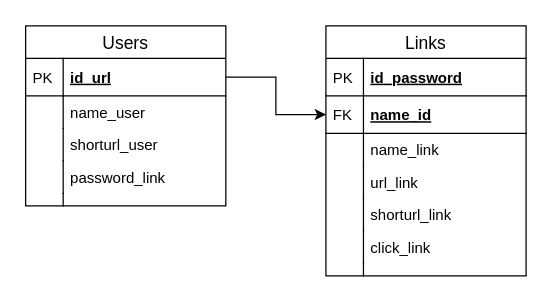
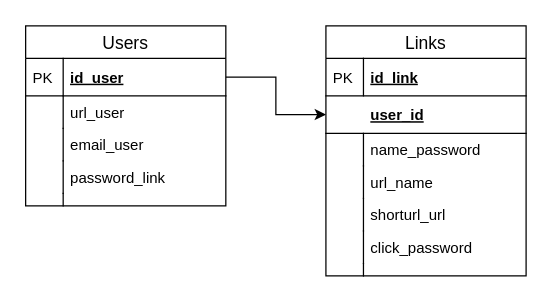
  <mxCell id="0" />
  <mxCell id="1" parent="0" />
  <mxCell id="2" value="Links" style="swimlane;fontStyle=0;childLayout=stackLayout;horizontal=1;startSize=26;horizontalStack=0;resizeParent=1;resizeParentMax=0;resizeLast=0;collapsible=1;marginBottom=0;align=center;fontSize=14;" vertex="1" parent="1"><mxGeometry x="260" y="20" width="160" height="200" as="geometry" /></mxCell>
- <mxCell id="3" value="id_password" style="shape=partialRectangle;top=0;left=0;right=0;bottom=1;align=left;verticalAlign=middle;fillColor=none;spacingLeft=34;spacingRight=4;overflow=hidden;rotatable=0;points=[[0,0.5],[1,0.5]];portConstraint=eastwest;dropTarget=0;fontStyle=5;fontSize=12;" vertex="1" parent="2"><mxGeometry y="26" width="160" height="30" as="geometry" /></mxCell>
+ <mxCell id="3" value="id_link" style="shape=partialRectangle;top=0;left=0;right=0;bottom=1;align=left;verticalAlign=middle;fillColor=none;spacingLeft=34;spacingRight=4;overflow=hidden;rotatable=0;points=[[0,0.5],[1,0.5]];portConstraint=eastwest;dropTarget=0;fontStyle=5;fontSize=12;" vertex="1" parent="2"><mxGeometry y="26" width="160" height="30" as="geometry" /></mxCell>
  <mxCell id="4" value="PK" style="shape=partialRectangle;top=0;left=0;bottom=0;fillColor=none;align=left;verticalAlign=middle;spacingLeft=4;spacingRight=4;overflow=hidden;rotatable=0;points=[];portConstraint=eastwest;part=1;fontSize=12;" vertex="1" connectable="0" parent="3"><mxGeometry width="30" height="30" as="geometry" /></mxCell>
- <mxCell id="5" value="name_id" style="shape=partialRectangle;top=0;left=0;right=0;bottom=1;align=left;verticalAlign=middle;fillColor=none;spacingLeft=34;spacingRight=4;overflow=hidden;rotatable=0;points=[[0,0.5],[1,0.5]];portConstraint=eastwest;dropTarget=0;fontStyle=5;fontSize=12;" vertex="1" parent="2"><mxGeometry y="56" width="160" height="30" as="geometry" /></mxCell>
- <mxCell id="6" value="FK" style="shape=partialRectangle;top=0;left=0;bottom=0;fillColor=none;align=left;verticalAlign=middle;spacingLeft=4;spacingRight=4;overflow=hidden;rotatable=0;points=[];portConstraint=eastwest;part=1;fontSize=12;" vertex="1" connectable="0" parent="5"><mxGeometry width="30" height="30" as="geometry" /></mxCell>
- <mxCell id="7" value="name_link" style="shape=partialRectangle;top=0;left=0;right=0;bottom=0;align=left;verticalAlign=top;fillColor=none;spacingLeft=34;spacingRight=4;overflow=hidden;rotatable=0;points=[[0,0.5],[1,0.5]];portConstraint=eastwest;dropTarget=0;fontSize=12;" vertex="1" parent="2"><mxGeometry y="86" width="160" height="26" as="geometry" /></mxCell>
+ <mxCell id="5" value="user_id" style="shape=partialRectangle;top=0;left=0;right=0;bottom=1;align=left;verticalAlign=middle;fillColor=none;spacingLeft=34;spacingRight=4;overflow=hidden;rotatable=0;points=[[0,0.5],[1,0.5]];portConstraint=eastwest;dropTarget=0;fontStyle=5;fontSize=12;" vertex="1" parent="2"><mxGeometry y="56" width="160" height="30" as="geometry" /></mxCell>
+ <mxCell id="7" value="name_password" style="shape=partialRectangle;top=0;left=0;right=0;bottom=0;align=left;verticalAlign=top;fillColor=none;spacingLeft=34;spacingRight=4;overflow=hidden;rotatable=0;points=[[0,0.5],[1,0.5]];portConstraint=eastwest;dropTarget=0;fontSize=12;" vertex="1" parent="2"><mxGeometry y="86" width="160" height="26" as="geometry" /></mxCell>
  <mxCell id="8" value="" style="shape=partialRectangle;top=0;left=0;bottom=0;fillColor=none;align=left;verticalAlign=top;spacingLeft=4;spacingRight=4;overflow=hidden;rotatable=0;points=[];portConstraint=eastwest;part=1;fontSize=12;" vertex="1" connectable="0" parent="7"><mxGeometry width="30" height="26" as="geometry" /></mxCell>
- <mxCell id="9" value="url_link" style="shape=partialRectangle;top=0;left=0;right=0;bottom=0;align=left;verticalAlign=top;fillColor=none;spacingLeft=34;spacingRight=4;overflow=hidden;rotatable=0;points=[[0,0.5],[1,0.5]];portConstraint=eastwest;dropTarget=0;fontSize=12;" vertex="1" parent="2"><mxGeometry y="112" width="160" height="26" as="geometry" /></mxCell>
+ <mxCell id="9" value="url_name" style="shape=partialRectangle;top=0;left=0;right=0;bottom=0;align=left;verticalAlign=top;fillColor=none;spacingLeft=34;spacingRight=4;overflow=hidden;rotatable=0;points=[[0,0.5],[1,0.5]];portConstraint=eastwest;dropTarget=0;fontSize=12;" vertex="1" parent="2"><mxGeometry y="112" width="160" height="26" as="geometry" /></mxCell>
  <mxCell id="10" value="" style="shape=partialRectangle;top=0;left=0;bottom=0;fillColor=none;align=left;verticalAlign=top;spacingLeft=4;spacingRight=4;overflow=hidden;rotatable=0;points=[];portConstraint=eastwest;part=1;fontSize=12;" vertex="1" connectable="0" parent="9"><mxGeometry width="30" height="26" as="geometry" /></mxCell>
- <mxCell id="11" value="shorturl_link" style="shape=partialRectangle;top=0;left=0;right=0;bottom=0;align=left;verticalAlign=top;fillColor=none;spacingLeft=34;spacingRight=4;overflow=hidden;rotatable=0;points=[[0,0.5],[1,0.5]];portConstraint=eastwest;dropTarget=0;fontSize=12;" vertex="1" parent="2"><mxGeometry y="138" width="160" height="26" as="geometry" /></mxCell>
+ <mxCell id="11" value="shorturl_url" style="shape=partialRectangle;top=0;left=0;right=0;bottom=0;align=left;verticalAlign=top;fillColor=none;spacingLeft=34;spacingRight=4;overflow=hidden;rotatable=0;points=[[0,0.5],[1,0.5]];portConstraint=eastwest;dropTarget=0;fontSize=12;" vertex="1" parent="2"><mxGeometry y="138" width="160" height="26" as="geometry" /></mxCell>
  <mxCell id="12" value="" style="shape=partialRectangle;top=0;left=0;bottom=0;fillColor=none;align=left;verticalAlign=top;spacingLeft=4;spacingRight=4;overflow=hidden;rotatable=0;points=[];portConstraint=eastwest;part=1;fontSize=12;" vertex="1" connectable="0" parent="11"><mxGeometry width="30" height="26" as="geometry" /></mxCell>
- <mxCell id="13" value="click_link" style="shape=partialRectangle;top=0;left=0;right=0;bottom=0;align=left;verticalAlign=top;fillColor=none;spacingLeft=34;spacingRight=4;overflow=hidden;rotatable=0;points=[[0,0.5],[1,0.5]];portConstraint=eastwest;dropTarget=0;fontSize=12;" vertex="1" parent="2"><mxGeometry y="164" width="160" height="26" as="geometry" /></mxCell>
+ <mxCell id="13" value="click_password" style="shape=partialRectangle;top=0;left=0;right=0;bottom=0;align=left;verticalAlign=top;fillColor=none;spacingLeft=34;spacingRight=4;overflow=hidden;rotatable=0;points=[[0,0.5],[1,0.5]];portConstraint=eastwest;dropTarget=0;fontSize=12;" vertex="1" parent="2"><mxGeometry y="164" width="160" height="26" as="geometry" /></mxCell>
  <mxCell id="14" value="" style="shape=partialRectangle;top=0;left=0;bottom=0;fillColor=none;align=left;verticalAlign=top;spacingLeft=4;spacingRight=4;overflow=hidden;rotatable=0;points=[];portConstraint=eastwest;part=1;fontSize=12;" vertex="1" connectable="0" parent="13"><mxGeometry width="30" height="26" as="geometry" /></mxCell>
  <mxCell id="15" value="" style="shape=partialRectangle;top=0;left=0;right=0;bottom=0;align=left;verticalAlign=top;fillColor=none;spacingLeft=34;spacingRight=4;overflow=hidden;rotatable=0;points=[[0,0.5],[1,0.5]];portConstraint=eastwest;dropTarget=0;fontSize=12;" vertex="1" parent="2"><mxGeometry y="190" width="160" height="10" as="geometry" /></mxCell>
  <mxCell id="16" value="" style="shape=partialRectangle;top=0;left=0;bottom=0;fillColor=none;align=left;verticalAlign=top;spacingLeft=4;spacingRight=4;overflow=hidden;rotatable=0;points=[];portConstraint=eastwest;part=1;fontSize=12;" vertex="1" connectable="0" parent="15"><mxGeometry width="30" height="10" as="geometry" /></mxCell>
  <mxCell id="17" style="edgeStyle=orthogonalEdgeStyle;rounded=0;orthogonalLoop=1;jettySize=auto;html=1;entryX=0;entryY=0.5;entryDx=0;entryDy=0;" edge="1" parent="1" source="19" target="5"><mxGeometry relative="1" as="geometry" /></mxCell>
  <mxCell id="18" value="Users" style="swimlane;fontStyle=0;childLayout=stackLayout;horizontal=1;startSize=26;horizontalStack=0;resizeParent=1;resizeParentMax=0;resizeLast=0;collapsible=1;marginBottom=0;align=center;fontSize=14;" vertex="1" parent="1"><mxGeometry x="20" y="20" width="160" height="144" as="geometry" /></mxCell>
- <mxCell id="19" value="id_url" style="shape=partialRectangle;top=0;left=0;right=0;bottom=1;align=left;verticalAlign=middle;fillColor=none;spacingLeft=34;spacingRight=4;overflow=hidden;rotatable=0;points=[[0,0.5],[1,0.5]];portConstraint=eastwest;dropTarget=0;fontStyle=5;fontSize=12;" vertex="1" parent="18"><mxGeometry y="26" width="160" height="30" as="geometry" /></mxCell>
+ <mxCell id="19" value="id_user" style="shape=partialRectangle;top=0;left=0;right=0;bottom=1;align=left;verticalAlign=middle;fillColor=none;spacingLeft=34;spacingRight=4;overflow=hidden;rotatable=0;points=[[0,0.5],[1,0.5]];portConstraint=eastwest;dropTarget=0;fontStyle=5;fontSize=12;" vertex="1" parent="18"><mxGeometry y="26" width="160" height="30" as="geometry" /></mxCell>
  <mxCell id="20" value="PK" style="shape=partialRectangle;top=0;left=0;bottom=0;fillColor=none;align=left;verticalAlign=middle;spacingLeft=4;spacingRight=4;overflow=hidden;rotatable=0;points=[];portConstraint=eastwest;part=1;fontSize=12;" vertex="1" connectable="0" parent="19"><mxGeometry width="30" height="30" as="geometry" /></mxCell>
- <mxCell id="21" value="name_user" style="shape=partialRectangle;top=0;left=0;right=0;bottom=0;align=left;verticalAlign=top;fillColor=none;spacingLeft=34;spacingRight=4;overflow=hidden;rotatable=0;points=[[0,0.5],[1,0.5]];portConstraint=eastwest;dropTarget=0;fontSize=12;" vertex="1" parent="18"><mxGeometry y="56" width="160" height="26" as="geometry" /></mxCell>
+ <mxCell id="21" value="url_user" style="shape=partialRectangle;top=0;left=0;right=0;bottom=0;align=left;verticalAlign=top;fillColor=none;spacingLeft=34;spacingRight=4;overflow=hidden;rotatable=0;points=[[0,0.5],[1,0.5]];portConstraint=eastwest;dropTarget=0;fontSize=12;" vertex="1" parent="18"><mxGeometry y="56" width="160" height="26" as="geometry" /></mxCell>
  <mxCell id="22" value="" style="shape=partialRectangle;top=0;left=0;bottom=0;fillColor=none;align=left;verticalAlign=top;spacingLeft=4;spacingRight=4;overflow=hidden;rotatable=0;points=[];portConstraint=eastwest;part=1;fontSize=12;" vertex="1" connectable="0" parent="21"><mxGeometry width="30" height="26" as="geometry" /></mxCell>
- <mxCell id="23" value="shorturl_user" style="shape=partialRectangle;top=0;left=0;right=0;bottom=0;align=left;verticalAlign=top;fillColor=none;spacingLeft=34;spacingRight=4;overflow=hidden;rotatable=0;points=[[0,0.5],[1,0.5]];portConstraint=eastwest;dropTarget=0;fontSize=12;" vertex="1" parent="18"><mxGeometry y="82" width="160" height="26" as="geometry" /></mxCell>
+ <mxCell id="23" value="email_user" style="shape=partialRectangle;top=0;left=0;right=0;bottom=0;align=left;verticalAlign=top;fillColor=none;spacingLeft=34;spacingRight=4;overflow=hidden;rotatable=0;points=[[0,0.5],[1,0.5]];portConstraint=eastwest;dropTarget=0;fontSize=12;" vertex="1" parent="18"><mxGeometry y="82" width="160" height="26" as="geometry" /></mxCell>
  <mxCell id="24" value="" style="shape=partialRectangle;top=0;left=0;bottom=0;fillColor=none;align=left;verticalAlign=top;spacingLeft=4;spacingRight=4;overflow=hidden;rotatable=0;points=[];portConstraint=eastwest;part=1;fontSize=12;" vertex="1" connectable="0" parent="23"><mxGeometry width="30" height="26" as="geometry" /></mxCell>
  <mxCell id="25" value="password_link" style="shape=partialRectangle;top=0;left=0;right=0;bottom=0;align=left;verticalAlign=top;fillColor=none;spacingLeft=34;spacingRight=4;overflow=hidden;rotatable=0;points=[[0,0.5],[1,0.5]];portConstraint=eastwest;dropTarget=0;fontSize=12;" vertex="1" parent="18"><mxGeometry y="108" width="160" height="26" as="geometry" /></mxCell>
  <mxCell id="26" value="" style="shape=partialRectangle;top=0;left=0;bottom=0;fillColor=none;align=left;verticalAlign=top;spacingLeft=4;spacingRight=4;overflow=hidden;rotatable=0;points=[];portConstraint=eastwest;part=1;fontSize=12;" vertex="1" connectable="0" parent="25"><mxGeometry width="30" height="26" as="geometry" /></mxCell>
  <mxCell id="27" value="" style="shape=partialRectangle;top=0;left=0;right=0;bottom=0;align=left;verticalAlign=top;fillColor=none;spacingLeft=34;spacingRight=4;overflow=hidden;rotatable=0;points=[[0,0.5],[1,0.5]];portConstraint=eastwest;dropTarget=0;fontSize=12;" vertex="1" parent="18"><mxGeometry y="134" width="160" height="10" as="geometry" /></mxCell>
  <mxCell id="28" value="" style="shape=partialRectangle;top=0;left=0;bottom=0;fillColor=none;align=left;verticalAlign=top;spacingLeft=4;spacingRight=4;overflow=hidden;rotatable=0;points=[];portConstraint=eastwest;part=1;fontSize=12;" vertex="1" connectable="0" parent="27"><mxGeometry width="30" height="10" as="geometry" /></mxCell>
